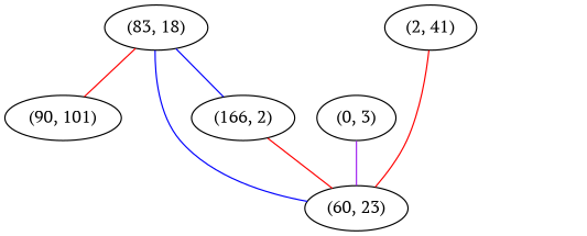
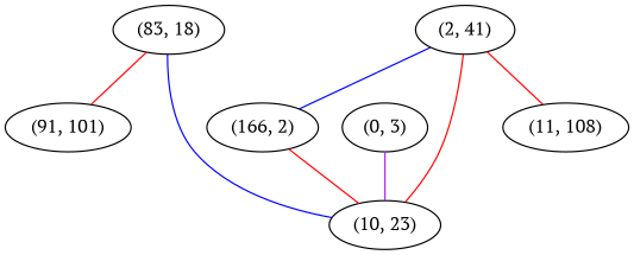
  graph {
    fontname="PT Serif"
    node [fontname="PT Serif"]
    edge [color=red fontname="PT Serif" weight=3]
    "(83, 18)"
    "(166, 2)"
-   "(91, 101)" [label="(90, 101)"]
-   "(10, 23)" [label="(60, 23)"]
+   "(91, 101)"
+   "(10, 23)"
    n5 [label="(0, 3)"]
    "(2, 41)"
-   "(83, 18)" -- "(166, 2)" [color=blue]
+   "(11, 108)"
+   "(2, 41)" -- "(166, 2)" [color=blue]
    "(83, 18)" -- "(91, 101)" [weight=1]
    "(83, 18)" -- "(10, 23)" [color=blue]
    "(166, 2)" -- "(10, 23)" [weight=1]
    n5 -- "(10, 23)" [color=purple weight=4]
    "(2, 41)" -- "(10, 23)"
+   "(2, 41)" -- "(11, 108)" [weight=1]
  }
